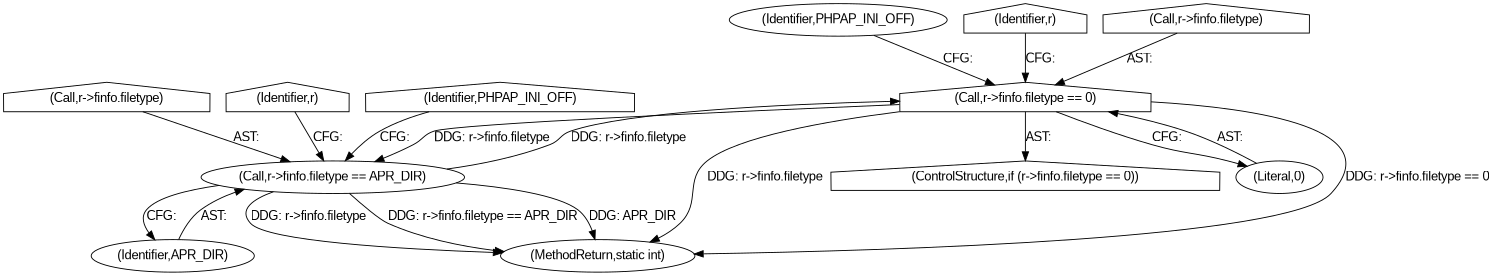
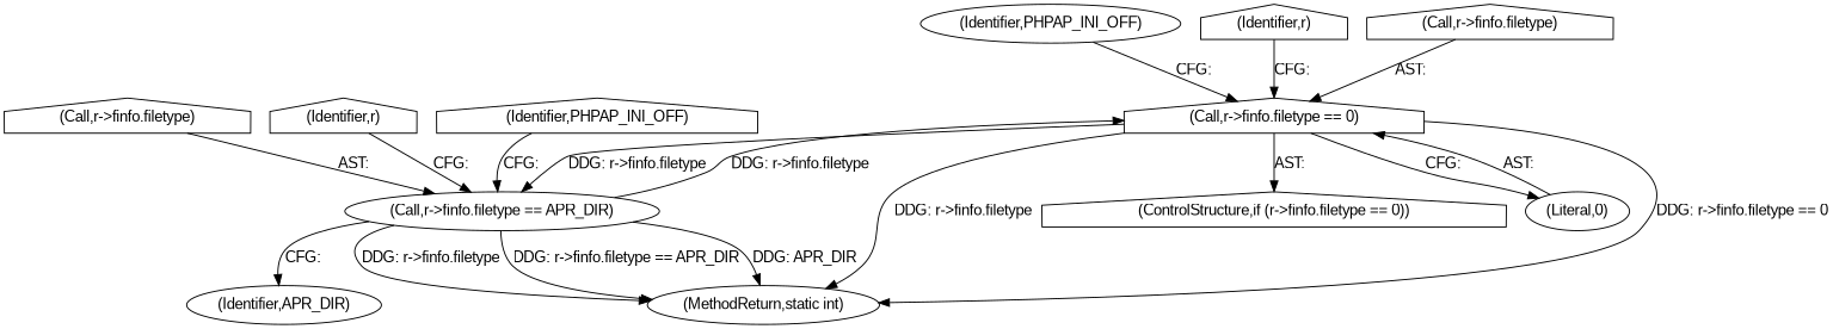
  digraph {
    fontname="Liberation Sans"
    node [fontname="Liberation Sans" shape=house]
    edge [fontname="Liberation Sans"]
    n1 [label="(Call,r->finfo.filetype == 0)"]
    n2 [label="(Call,r->finfo.filetype == APR_DIR)" shape=ellipse]
    n3 [label="(MethodReturn,static int)" shape=ellipse]
    n4 [label="(ControlStructure,if (r->finfo.filetype == 0))"]
    n5 [label="(Literal,0)" shape=ellipse]
    n6 [label="(Identifier,APR_DIR)" shape=ellipse]
    n7 [label="(Call,r->finfo.filetype)"]
    n8 [label="(Identifier,r)"]
    n9 [label="(Identifier,PHPAP_INI_OFF)" shape=ellipse]
    n10 [label="(Identifier,PHPAP_INI_OFF)"]
    n11 [label="(Identifier,r)"]
    n12 [label="(Call,r->finfo.filetype)"]
    n1 -> n2 [label="DDG: r->finfo.filetype"]
    n1 -> n3 [label="DDG: r->finfo.filetype == 0"]
    n1 -> n3 [label="DDG: r->finfo.filetype"]
    n1 -> n4 [label="AST: "]
    n1 -> n5 [label="CFG: "]
    n2 -> n1 [label="DDG: r->finfo.filetype"]
    n2 -> n3 [label="DDG: r->finfo.filetype == APR_DIR"]
    n2 -> n3 [label="DDG: APR_DIR"]
    n2 -> n3 [label="DDG: r->finfo.filetype"]
    n2 -> n6 [label="CFG: "]
    n5 -> n1 [label="AST: "]
-   n6 -> n2 [label="AST: "]
    n7 -> n2 [label="AST: "]
    n8 -> n2 [label="CFG: "]
    n9 -> n1 [label="CFG: "]
    n10 -> n2 [label="CFG: "]
    n11 -> n1 [label="CFG: "]
    n12 -> n1 [label="AST: "]
  }
